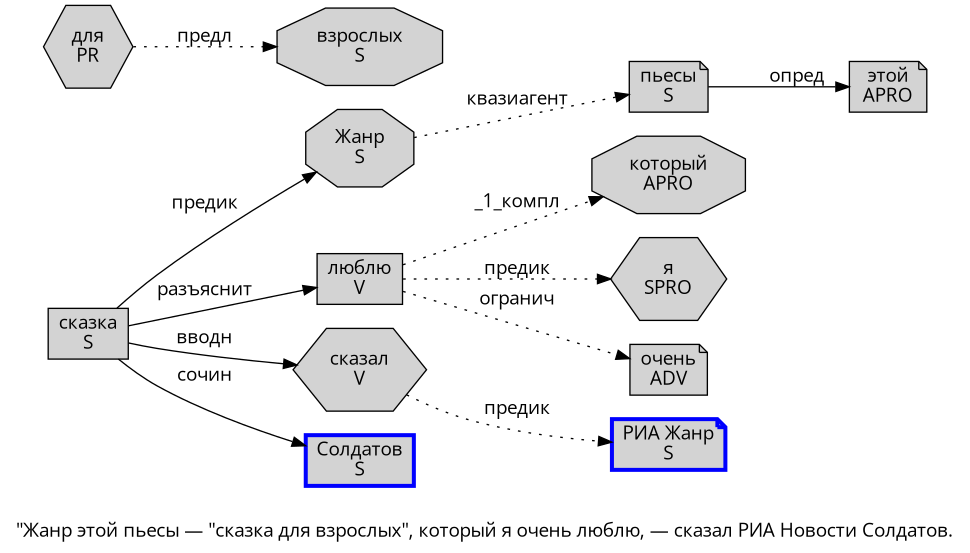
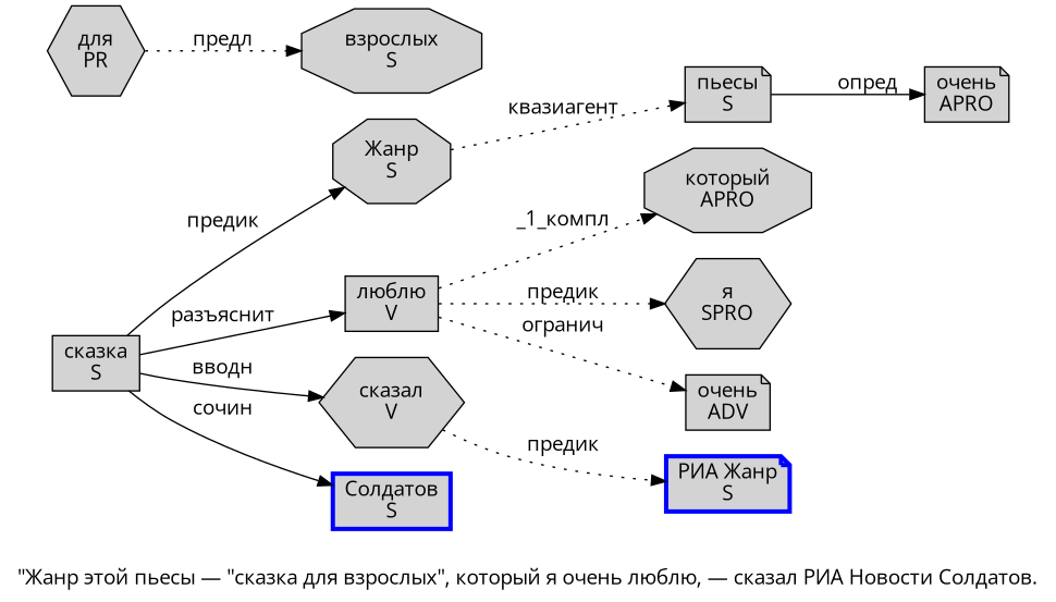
  digraph {
    fontname="Open Sans"
    label="\"Жанр этой пьесы — \"сказка для взрослых\", который я очень люблю, — сказал РИА Новости Солдатов."
    rankdir=LR
    node [fillcolor=lightgray fontname="Open Sans" penwidth=1 shape=note style=filled]
    edge [fontname="Open Sans" style=dotted]
    n1 [label="Жанр\nS" shape=octagon]
    n2 [label="пьесы\nS"]
-   n3 [label="этой\nAPRO"]
+   n3 [label="очень\nAPRO"]
    n4 [label="сказка\nS" shape=box]
    n5 [label="люблю\nV" shape=box]
    n6 [label="сказал\nV" shape=hexagon]
    n7 [color=blue label="Солдатов\nS" penwidth=3 shape=box]
    n8 [label="для\nPR" shape=hexagon]
    n9 [label="взрослых\nS" shape=octagon]
    n10 [label="который\nAPRO" shape=octagon]
    n11 [label="я\nSPRO" shape=hexagon]
    n12 [label="очень\nADV"]
    n13 [color=blue label="РИА Жанр\nS" penwidth=3]
    n1 -> n2 [label="квазиагент"]
    n2 -> n3 [label="опред" style=solid]
    n4 -> n1 [label="предик" style=solid]
    n4 -> n5 [label="разъяснит" style=solid]
    n4 -> n6 [label="вводн" style=solid]
    n4 -> n7 [label="сочин" style=solid]
    n5 -> n10 [label="_1_компл"]
    n5 -> n11 [label="предик"]
    n5 -> n12 [label="огранич"]
    n6 -> n13 [label="предик"]
    n8 -> n9 [label="предл"]
  }
